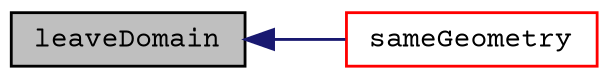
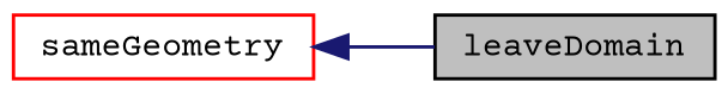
  digraph {
    rankdir=LR
    fontname="Courier Prime"
    node [fontname="Courier Prime" fontsize=10 shape=record]
    n1 [color=black fillcolor=grey75 fontcolor=black height=0.2 label=leaveDomain style=filled width=0.4]
    n2 [color=red height=0.2 label=sameGeometry width=0.4]
-   n1 -> n2 [color=midnightblue dir=back fontname="Courier Prime" fontsize=10 labelfontname=Helvetica labelfontsize=10 style=solid]
+   n2 -> n1 [color=midnightblue dir=back fontname="Courier Prime" fontsize=10 labelfontname=Helvetica labelfontsize=10 style=solid]
  }
